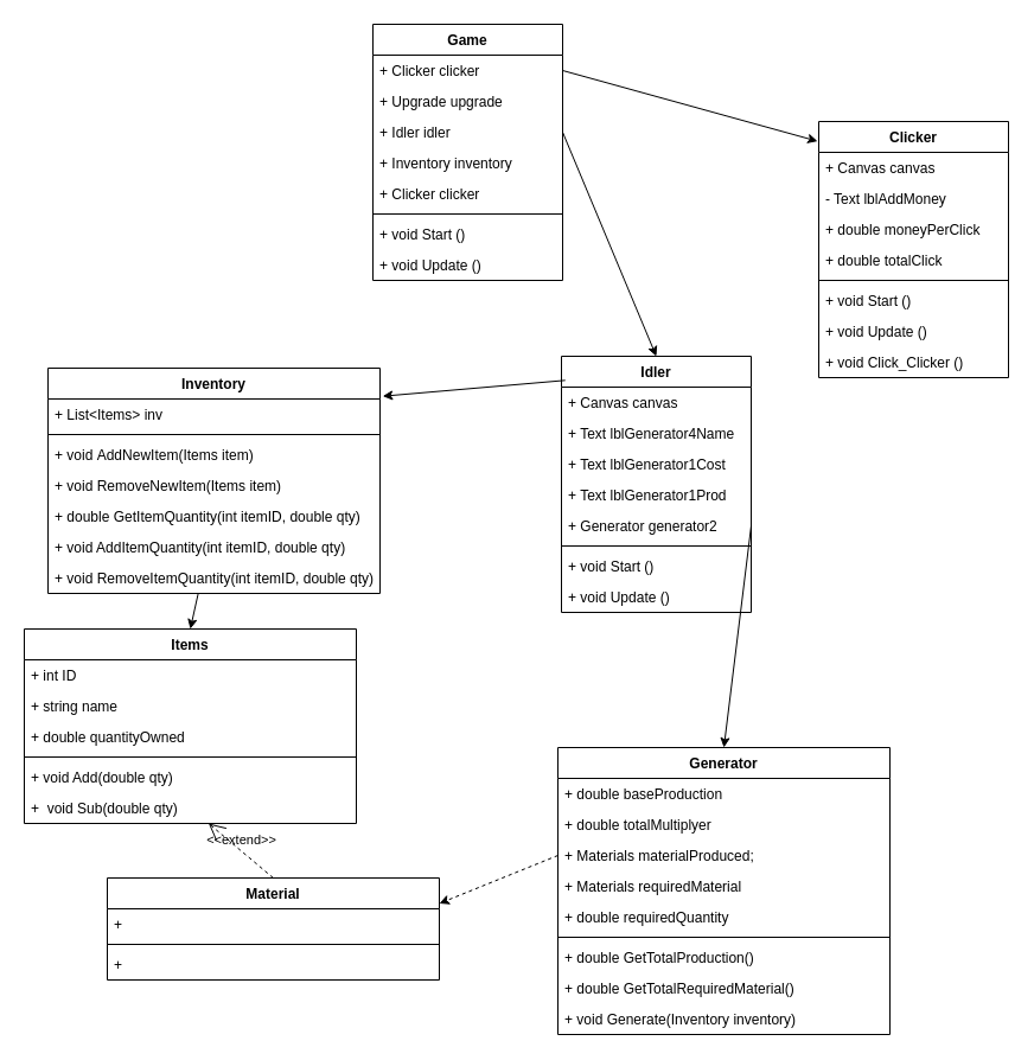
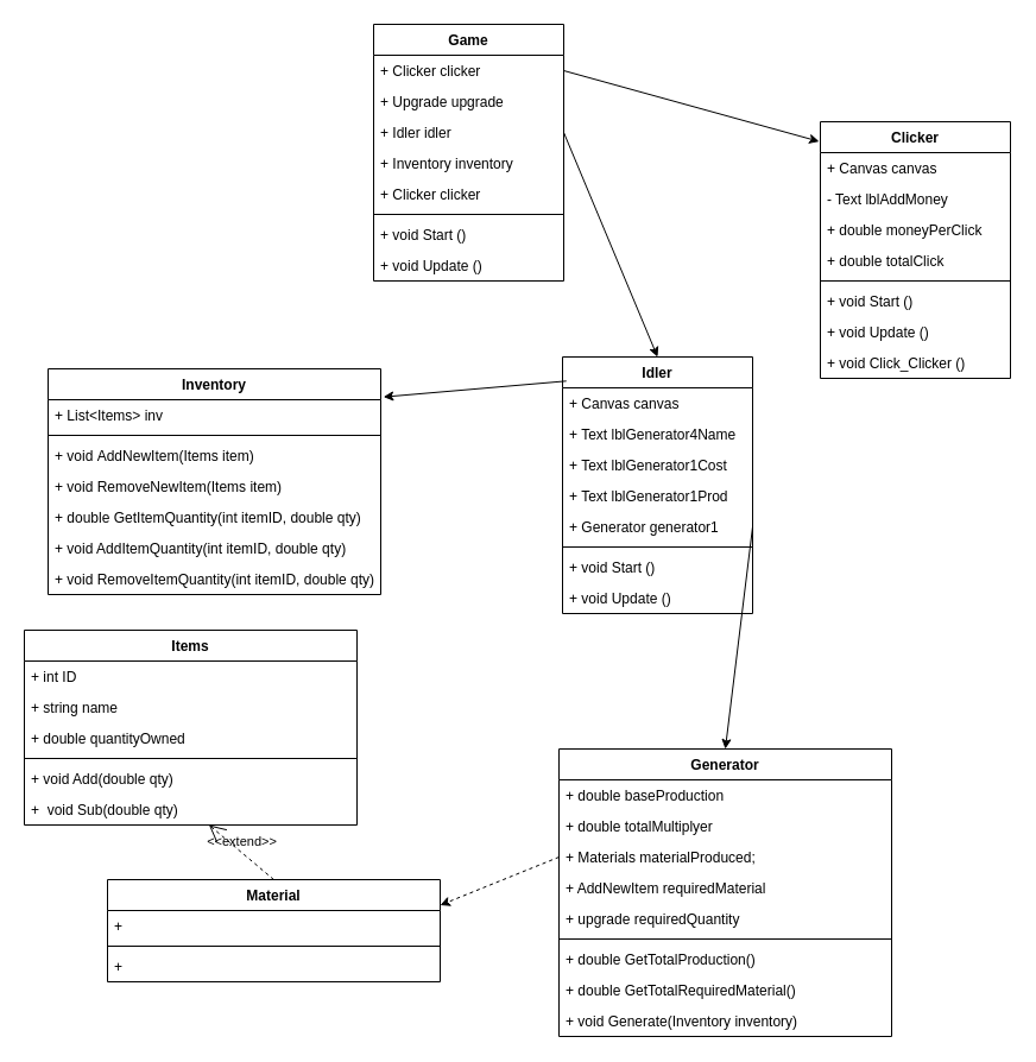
  <mxCell id="0" />
  <mxCell id="1" parent="0" />
  <mxCell id="2" value="Game" style="swimlane;fontStyle=1;align=center;verticalAlign=top;childLayout=stackLayout;horizontal=1;startSize=26;horizontalStack=0;resizeParent=1;resizeParentMax=0;resizeLast=0;collapsible=1;marginBottom=0;" vertex="1" parent="1"><mxGeometry x="314" y="20" width="160" height="216" as="geometry" /></mxCell>
  <mxCell id="3" value="+ Clicker clicker" style="text;strokeColor=none;fillColor=none;align=left;verticalAlign=top;spacingLeft=4;spacingRight=4;overflow=hidden;rotatable=0;points=[[0,0.5],[1,0.5]];portConstraint=eastwest;" vertex="1" parent="2"><mxGeometry y="26" width="160" height="26" as="geometry" /></mxCell>
  <mxCell id="4" value="+ Upgrade upgrade" style="text;strokeColor=none;fillColor=none;align=left;verticalAlign=top;spacingLeft=4;spacingRight=4;overflow=hidden;rotatable=0;points=[[0,0.5],[1,0.5]];portConstraint=eastwest;" vertex="1" parent="2"><mxGeometry y="52" width="160" height="26" as="geometry" /></mxCell>
  <mxCell id="5" value="+ Idler idler" style="text;strokeColor=none;fillColor=none;align=left;verticalAlign=top;spacingLeft=4;spacingRight=4;overflow=hidden;rotatable=0;points=[[0,0.5],[1,0.5]];portConstraint=eastwest;" vertex="1" parent="2"><mxGeometry y="78" width="160" height="26" as="geometry" /></mxCell>
  <mxCell id="6" value="+ Inventory inventory" style="text;strokeColor=none;fillColor=none;align=left;verticalAlign=top;spacingLeft=4;spacingRight=4;overflow=hidden;rotatable=0;points=[[0,0.5],[1,0.5]];portConstraint=eastwest;" vertex="1" parent="2"><mxGeometry y="104" width="160" height="26" as="geometry" /></mxCell>
  <mxCell id="7" value="+ Clicker clicker" style="text;strokeColor=none;fillColor=none;align=left;verticalAlign=top;spacingLeft=4;spacingRight=4;overflow=hidden;rotatable=0;points=[[0,0.5],[1,0.5]];portConstraint=eastwest;" vertex="1" parent="2"><mxGeometry y="130" width="160" height="26" as="geometry" /></mxCell>
  <mxCell id="8" value="" style="line;strokeWidth=1;fillColor=none;align=left;verticalAlign=middle;spacingTop=-1;spacingLeft=3;spacingRight=3;rotatable=0;labelPosition=right;points=[];portConstraint=eastwest;" vertex="1" parent="2"><mxGeometry y="156" width="160" height="8" as="geometry" /></mxCell>
  <mxCell id="9" value="+ void Start ()" style="text;strokeColor=none;fillColor=none;align=left;verticalAlign=top;spacingLeft=4;spacingRight=4;overflow=hidden;rotatable=0;points=[[0,0.5],[1,0.5]];portConstraint=eastwest;" vertex="1" parent="2"><mxGeometry y="164" width="160" height="26" as="geometry" /></mxCell>
  <mxCell id="10" value="+ void Update ()" style="text;strokeColor=none;fillColor=none;align=left;verticalAlign=top;spacingLeft=4;spacingRight=4;overflow=hidden;rotatable=0;points=[[0,0.5],[1,0.5]];portConstraint=eastwest;" vertex="1" parent="2"><mxGeometry y="190" width="160" height="26" as="geometry" /></mxCell>
  <mxCell id="11" value="Clicker" style="swimlane;fontStyle=1;align=center;verticalAlign=top;childLayout=stackLayout;horizontal=1;startSize=26;horizontalStack=0;resizeParent=1;resizeParentMax=0;resizeLast=0;collapsible=1;marginBottom=0;" vertex="1" parent="1"><mxGeometry x="690" y="102" width="160" height="216" as="geometry" /></mxCell>
  <mxCell id="12" value="+ Canvas canvas" style="text;strokeColor=none;fillColor=none;align=left;verticalAlign=top;spacingLeft=4;spacingRight=4;overflow=hidden;rotatable=0;points=[[0,0.5],[1,0.5]];portConstraint=eastwest;" vertex="1" parent="11"><mxGeometry y="26" width="160" height="26" as="geometry" /></mxCell>
  <mxCell id="13" value="- Text lblAddMoney" style="text;strokeColor=none;fillColor=none;align=left;verticalAlign=top;spacingLeft=4;spacingRight=4;overflow=hidden;rotatable=0;points=[[0,0.5],[1,0.5]];portConstraint=eastwest;" vertex="1" parent="11"><mxGeometry y="52" width="160" height="26" as="geometry" /></mxCell>
  <mxCell id="14" value="+ double moneyPerClick" style="text;strokeColor=none;fillColor=none;align=left;verticalAlign=top;spacingLeft=4;spacingRight=4;overflow=hidden;rotatable=0;points=[[0,0.5],[1,0.5]];portConstraint=eastwest;" vertex="1" parent="11"><mxGeometry y="78" width="160" height="26" as="geometry" /></mxCell>
  <mxCell id="15" value="+ double totalClick" style="text;strokeColor=none;fillColor=none;align=left;verticalAlign=top;spacingLeft=4;spacingRight=4;overflow=hidden;rotatable=0;points=[[0,0.5],[1,0.5]];portConstraint=eastwest;" vertex="1" parent="11"><mxGeometry y="104" width="160" height="26" as="geometry" /></mxCell>
  <mxCell id="16" value="" style="line;strokeWidth=1;fillColor=none;align=left;verticalAlign=middle;spacingTop=-1;spacingLeft=3;spacingRight=3;rotatable=0;labelPosition=right;points=[];portConstraint=eastwest;" vertex="1" parent="11"><mxGeometry y="130" width="160" height="8" as="geometry" /></mxCell>
  <mxCell id="17" value="+ void Start ()" style="text;strokeColor=none;fillColor=none;align=left;verticalAlign=top;spacingLeft=4;spacingRight=4;overflow=hidden;rotatable=0;points=[[0,0.5],[1,0.5]];portConstraint=eastwest;" vertex="1" parent="11"><mxGeometry y="138" width="160" height="26" as="geometry" /></mxCell>
  <mxCell id="18" value="+ void Update ()" style="text;strokeColor=none;fillColor=none;align=left;verticalAlign=top;spacingLeft=4;spacingRight=4;overflow=hidden;rotatable=0;points=[[0,0.5],[1,0.5]];portConstraint=eastwest;" vertex="1" parent="11"><mxGeometry y="164" width="160" height="26" as="geometry" /></mxCell>
  <mxCell id="19" value="+ void Click_Clicker ()" style="text;strokeColor=none;fillColor=none;align=left;verticalAlign=top;spacingLeft=4;spacingRight=4;overflow=hidden;rotatable=0;points=[[0,0.5],[1,0.5]];portConstraint=eastwest;" vertex="1" parent="11"><mxGeometry y="190" width="160" height="26" as="geometry" /></mxCell>
  <mxCell id="20" value="" style="endArrow=classic;html=1;exitX=1;exitY=0.5;exitDx=0;exitDy=0;entryX=-0.006;entryY=0.077;entryDx=0;entryDy=0;entryPerimeter=0;" edge="1" parent="1" source="3" target="11"><mxGeometry width="50" height="50" relative="1" as="geometry"><mxPoint x="420" y="70" as="sourcePoint" /><mxPoint x="470" y="20" as="targetPoint" /></mxGeometry></mxCell>
  <mxCell id="21" value="Inventory" style="swimlane;fontStyle=1;align=center;verticalAlign=top;childLayout=stackLayout;horizontal=1;startSize=26;horizontalStack=0;resizeParent=1;resizeParentMax=0;resizeLast=0;collapsible=1;marginBottom=0;" vertex="1" parent="1"><mxGeometry x="40" y="310" width="280" height="190" as="geometry" /></mxCell>
  <mxCell id="22" value="+ List&lt;Items&gt; inv" style="text;strokeColor=none;fillColor=none;align=left;verticalAlign=top;spacingLeft=4;spacingRight=4;overflow=hidden;rotatable=0;points=[[0,0.5],[1,0.5]];portConstraint=eastwest;" vertex="1" parent="21"><mxGeometry y="26" width="280" height="26" as="geometry" /></mxCell>
  <mxCell id="23" value="" style="line;strokeWidth=1;fillColor=none;align=left;verticalAlign=middle;spacingTop=-1;spacingLeft=3;spacingRight=3;rotatable=0;labelPosition=right;points=[];portConstraint=eastwest;" vertex="1" parent="21"><mxGeometry y="52" width="280" height="8" as="geometry" /></mxCell>
  <mxCell id="24" value="+ void AddNewItem(Items item)" style="text;strokeColor=none;fillColor=none;align=left;verticalAlign=top;spacingLeft=4;spacingRight=4;overflow=hidden;rotatable=0;points=[[0,0.5],[1,0.5]];portConstraint=eastwest;" vertex="1" parent="21"><mxGeometry y="60" width="280" height="26" as="geometry" /></mxCell>
  <mxCell id="25" value="+ void RemoveNewItem(Items item)" style="text;strokeColor=none;fillColor=none;align=left;verticalAlign=top;spacingLeft=4;spacingRight=4;overflow=hidden;rotatable=0;points=[[0,0.5],[1,0.5]];portConstraint=eastwest;" vertex="1" parent="21"><mxGeometry y="86" width="280" height="26" as="geometry" /></mxCell>
  <mxCell id="26" value="+ double GetItemQuantity(int itemID, double qty)" style="text;strokeColor=none;fillColor=none;align=left;verticalAlign=top;spacingLeft=4;spacingRight=4;overflow=hidden;rotatable=0;points=[[0,0.5],[1,0.5]];portConstraint=eastwest;" vertex="1" parent="21"><mxGeometry y="112" width="280" height="26" as="geometry" /></mxCell>
  <mxCell id="27" value="+ void AddItemQuantity(int itemID, double qty)" style="text;strokeColor=none;fillColor=none;align=left;verticalAlign=top;spacingLeft=4;spacingRight=4;overflow=hidden;rotatable=0;points=[[0,0.5],[1,0.5]];portConstraint=eastwest;" vertex="1" parent="21"><mxGeometry y="138" width="280" height="26" as="geometry" /></mxCell>
  <mxCell id="28" value="+ void RemoveItemQuantity(int itemID, double qty)" style="text;strokeColor=none;fillColor=none;align=left;verticalAlign=top;spacingLeft=4;spacingRight=4;overflow=hidden;rotatable=0;points=[[0,0.5],[1,0.5]];portConstraint=eastwest;" vertex="1" parent="21"><mxGeometry y="164" width="280" height="26" as="geometry" /></mxCell>
  <mxCell id="29" value="Items" style="swimlane;fontStyle=1;align=center;verticalAlign=top;childLayout=stackLayout;horizontal=1;startSize=26;horizontalStack=0;resizeParent=1;resizeParentMax=0;resizeLast=0;collapsible=1;marginBottom=0;" vertex="1" parent="1"><mxGeometry x="20" y="530" width="280" height="164" as="geometry" /></mxCell>
  <mxCell id="30" value="+ int ID" style="text;strokeColor=none;fillColor=none;align=left;verticalAlign=top;spacingLeft=4;spacingRight=4;overflow=hidden;rotatable=0;points=[[0,0.5],[1,0.5]];portConstraint=eastwest;" vertex="1" parent="29"><mxGeometry y="26" width="280" height="26" as="geometry" /></mxCell>
  <mxCell id="31" value="+ string name" style="text;strokeColor=none;fillColor=none;align=left;verticalAlign=top;spacingLeft=4;spacingRight=4;overflow=hidden;rotatable=0;points=[[0,0.5],[1,0.5]];portConstraint=eastwest;" vertex="1" parent="29"><mxGeometry y="52" width="280" height="26" as="geometry" /></mxCell>
  <mxCell id="32" value="+ double quantityOwned" style="text;strokeColor=none;fillColor=none;align=left;verticalAlign=top;spacingLeft=4;spacingRight=4;overflow=hidden;rotatable=0;points=[[0,0.5],[1,0.5]];portConstraint=eastwest;" vertex="1" parent="29"><mxGeometry y="78" width="280" height="26" as="geometry" /></mxCell>
  <mxCell id="33" value="" style="line;strokeWidth=1;fillColor=none;align=left;verticalAlign=middle;spacingTop=-1;spacingLeft=3;spacingRight=3;rotatable=0;labelPosition=right;points=[];portConstraint=eastwest;" vertex="1" parent="29"><mxGeometry y="104" width="280" height="8" as="geometry" /></mxCell>
  <mxCell id="34" value="+ void Add(double qty)" style="text;strokeColor=none;fillColor=none;align=left;verticalAlign=top;spacingLeft=4;spacingRight=4;overflow=hidden;rotatable=0;points=[[0,0.5],[1,0.5]];portConstraint=eastwest;" vertex="1" parent="29"><mxGeometry y="112" width="280" height="26" as="geometry" /></mxCell>
  <mxCell id="35" value="+  void Sub(double qty)" style="text;strokeColor=none;fillColor=none;align=left;verticalAlign=top;spacingLeft=4;spacingRight=4;overflow=hidden;rotatable=0;points=[[0,0.5],[1,0.5]];portConstraint=eastwest;" vertex="1" parent="29"><mxGeometry y="138" width="280" height="26" as="geometry" /></mxCell>
  <mxCell id="36" value="Generator" style="swimlane;fontStyle=1;align=center;verticalAlign=top;childLayout=stackLayout;horizontal=1;startSize=26;horizontalStack=0;resizeParent=1;resizeParentMax=0;resizeLast=0;collapsible=1;marginBottom=0;" vertex="1" parent="1"><mxGeometry x="470" y="630" width="280" height="242" as="geometry" /></mxCell>
  <mxCell id="37" value="+ double baseProduction" style="text;strokeColor=none;fillColor=none;align=left;verticalAlign=top;spacingLeft=4;spacingRight=4;overflow=hidden;rotatable=0;points=[[0,0.5],[1,0.5]];portConstraint=eastwest;" vertex="1" parent="36"><mxGeometry y="26" width="280" height="26" as="geometry" /></mxCell>
  <mxCell id="38" value="+ double totalMultiplyer" style="text;strokeColor=none;fillColor=none;align=left;verticalAlign=top;spacingLeft=4;spacingRight=4;overflow=hidden;rotatable=0;points=[[0,0.5],[1,0.5]];portConstraint=eastwest;" vertex="1" parent="36"><mxGeometry y="52" width="280" height="26" as="geometry" /></mxCell>
  <mxCell id="39" value="+ Materials materialProduced;" style="text;strokeColor=none;fillColor=none;align=left;verticalAlign=top;spacingLeft=4;spacingRight=4;overflow=hidden;rotatable=0;points=[[0,0.5],[1,0.5]];portConstraint=eastwest;" vertex="1" parent="36"><mxGeometry y="78" width="280" height="26" as="geometry" /></mxCell>
- <mxCell id="40" value="+ Materials requiredMaterial" style="text;strokeColor=none;fillColor=none;align=left;verticalAlign=top;spacingLeft=4;spacingRight=4;overflow=hidden;rotatable=0;points=[[0,0.5],[1,0.5]];portConstraint=eastwest;" vertex="1" parent="36"><mxGeometry y="104" width="280" height="26" as="geometry" /></mxCell>
- <mxCell id="41" value="+ double requiredQuantity" style="text;strokeColor=none;fillColor=none;align=left;verticalAlign=top;spacingLeft=4;spacingRight=4;overflow=hidden;rotatable=0;points=[[0,0.5],[1,0.5]];portConstraint=eastwest;" vertex="1" parent="36"><mxGeometry y="130" width="280" height="26" as="geometry" /></mxCell>
+ <mxCell id="40" value="+ AddNewItem requiredMaterial" style="text;strokeColor=none;fillColor=none;align=left;verticalAlign=top;spacingLeft=4;spacingRight=4;overflow=hidden;rotatable=0;points=[[0,0.5],[1,0.5]];portConstraint=eastwest;" vertex="1" parent="36"><mxGeometry y="104" width="280" height="26" as="geometry" /></mxCell>
+ <mxCell id="41" value="+ upgrade requiredQuantity" style="text;strokeColor=none;fillColor=none;align=left;verticalAlign=top;spacingLeft=4;spacingRight=4;overflow=hidden;rotatable=0;points=[[0,0.5],[1,0.5]];portConstraint=eastwest;" vertex="1" parent="36"><mxGeometry y="130" width="280" height="26" as="geometry" /></mxCell>
  <mxCell id="42" value="" style="line;strokeWidth=1;fillColor=none;align=left;verticalAlign=middle;spacingTop=-1;spacingLeft=3;spacingRight=3;rotatable=0;labelPosition=right;points=[];portConstraint=eastwest;" vertex="1" parent="36"><mxGeometry y="156" width="280" height="8" as="geometry" /></mxCell>
  <mxCell id="43" value="+ double GetTotalProduction()" style="text;strokeColor=none;fillColor=none;align=left;verticalAlign=top;spacingLeft=4;spacingRight=4;overflow=hidden;rotatable=0;points=[[0,0.5],[1,0.5]];portConstraint=eastwest;" vertex="1" parent="36"><mxGeometry y="164" width="280" height="26" as="geometry" /></mxCell>
  <mxCell id="44" value="+ double GetTotalRequiredMaterial()" style="text;strokeColor=none;fillColor=none;align=left;verticalAlign=top;spacingLeft=4;spacingRight=4;overflow=hidden;rotatable=0;points=[[0,0.5],[1,0.5]];portConstraint=eastwest;" vertex="1" parent="36"><mxGeometry y="190" width="280" height="26" as="geometry" /></mxCell>
  <mxCell id="45" value="+ void Generate(Inventory inventory)" style="text;strokeColor=none;fillColor=none;align=left;verticalAlign=top;spacingLeft=4;spacingRight=4;overflow=hidden;rotatable=0;points=[[0,0.5],[1,0.5]];portConstraint=eastwest;" vertex="1" parent="36"><mxGeometry y="216" width="280" height="26" as="geometry" /></mxCell>
  <mxCell id="46" value="Material" style="swimlane;fontStyle=1;align=center;verticalAlign=top;childLayout=stackLayout;horizontal=1;startSize=26;horizontalStack=0;resizeParent=1;resizeParentMax=0;resizeLast=0;collapsible=1;marginBottom=0;" vertex="1" parent="1"><mxGeometry x="90" y="740" width="280" height="86" as="geometry" /></mxCell>
  <mxCell id="47" value="+" style="text;strokeColor=none;fillColor=none;align=left;verticalAlign=top;spacingLeft=4;spacingRight=4;overflow=hidden;rotatable=0;points=[[0,0.5],[1,0.5]];portConstraint=eastwest;" vertex="1" parent="46"><mxGeometry y="26" width="280" height="26" as="geometry" /></mxCell>
  <mxCell id="48" value="" style="line;strokeWidth=1;fillColor=none;align=left;verticalAlign=middle;spacingTop=-1;spacingLeft=3;spacingRight=3;rotatable=0;labelPosition=right;points=[];portConstraint=eastwest;" vertex="1" parent="46"><mxGeometry y="52" width="280" height="8" as="geometry" /></mxCell>
  <mxCell id="49" value="+" style="text;strokeColor=none;fillColor=none;align=left;verticalAlign=top;spacingLeft=4;spacingRight=4;overflow=hidden;rotatable=0;points=[[0,0.5],[1,0.5]];portConstraint=eastwest;" vertex="1" parent="46"><mxGeometry y="60" width="280" height="26" as="geometry" /></mxCell>
  <mxCell id="50" value="&amp;lt;&amp;lt;extend&amp;gt;&amp;gt;" style="edgeStyle=none;html=1;startArrow=open;endArrow=none;startSize=12;verticalAlign=bottom;dashed=1;labelBackgroundColor=none;entryX=0.5;entryY=0;entryDx=0;entryDy=0;" edge="1" parent="1" source="35" target="46"><mxGeometry width="160" relative="1" as="geometry"><mxPoint x="18" y="660" as="sourcePoint" /><mxPoint x="220" y="840" as="targetPoint" /></mxGeometry></mxCell>
  <mxCell id="51" value="" style="endArrow=classic;html=1;entryX=1;entryY=0.25;entryDx=0;entryDy=0;exitX=0;exitY=0.5;exitDx=0;exitDy=0;dashed=1;" edge="1" parent="1" source="39" target="46"><mxGeometry width="50" height="50" relative="1" as="geometry"><mxPoint x="350" y="691" as="sourcePoint" /><mxPoint x="440" y="860" as="targetPoint" /></mxGeometry></mxCell>
- <mxCell id="52" value="" style="endArrow=classic;html=1;exitX=0.452;exitY=1.021;exitDx=0;exitDy=0;entryX=0.5;entryY=0;entryDx=0;entryDy=0;exitPerimeter=0;" edge="1" parent="1" source="28" target="29"><mxGeometry width="50" height="50" relative="1" as="geometry"><mxPoint x="420" y="207" as="sourcePoint" /><mxPoint x="180" y="280" as="targetPoint" /></mxGeometry></mxCell>
  <mxCell id="53" value="Idler" style="swimlane;fontStyle=1;align=center;verticalAlign=top;childLayout=stackLayout;horizontal=1;startSize=26;horizontalStack=0;resizeParent=1;resizeParentMax=0;resizeLast=0;collapsible=1;marginBottom=0;" vertex="1" parent="1"><mxGeometry x="473" y="300" width="160" height="216" as="geometry" /></mxCell>
  <mxCell id="54" value="+ Canvas canvas" style="text;strokeColor=none;fillColor=none;align=left;verticalAlign=top;spacingLeft=4;spacingRight=4;overflow=hidden;rotatable=0;points=[[0,0.5],[1,0.5]];portConstraint=eastwest;" vertex="1" parent="53"><mxGeometry y="26" width="160" height="26" as="geometry" /></mxCell>
  <mxCell id="55" value="+ Text lblGenerator4Name" style="text;strokeColor=none;fillColor=none;align=left;verticalAlign=top;spacingLeft=4;spacingRight=4;overflow=hidden;rotatable=0;points=[[0,0.5],[1,0.5]];portConstraint=eastwest;" vertex="1" parent="53"><mxGeometry y="52" width="160" height="26" as="geometry" /></mxCell>
  <mxCell id="56" value="+ Text lblGenerator1Cost" style="text;strokeColor=none;fillColor=none;align=left;verticalAlign=top;spacingLeft=4;spacingRight=4;overflow=hidden;rotatable=0;points=[[0,0.5],[1,0.5]];portConstraint=eastwest;" vertex="1" parent="53"><mxGeometry y="78" width="160" height="26" as="geometry" /></mxCell>
  <mxCell id="57" value="+ Text lblGenerator1Prod" style="text;strokeColor=none;fillColor=none;align=left;verticalAlign=top;spacingLeft=4;spacingRight=4;overflow=hidden;rotatable=0;points=[[0,0.5],[1,0.5]];portConstraint=eastwest;" vertex="1" parent="53"><mxGeometry y="104" width="160" height="26" as="geometry" /></mxCell>
- <mxCell id="58" value="+ Generator generator2" style="text;strokeColor=none;fillColor=none;align=left;verticalAlign=top;spacingLeft=4;spacingRight=4;overflow=hidden;rotatable=0;points=[[0,0.5],[1,0.5]];portConstraint=eastwest;" vertex="1" parent="53"><mxGeometry y="130" width="160" height="26" as="geometry" /></mxCell>
+ <mxCell id="58" value="+ Generator generator1" style="text;strokeColor=none;fillColor=none;align=left;verticalAlign=top;spacingLeft=4;spacingRight=4;overflow=hidden;rotatable=0;points=[[0,0.5],[1,0.5]];portConstraint=eastwest;" vertex="1" parent="53"><mxGeometry y="130" width="160" height="26" as="geometry" /></mxCell>
  <mxCell id="59" value="" style="line;strokeWidth=1;fillColor=none;align=left;verticalAlign=middle;spacingTop=-1;spacingLeft=3;spacingRight=3;rotatable=0;labelPosition=right;points=[];portConstraint=eastwest;" vertex="1" parent="53"><mxGeometry y="156" width="160" height="8" as="geometry" /></mxCell>
  <mxCell id="60" value="+ void Start ()" style="text;strokeColor=none;fillColor=none;align=left;verticalAlign=top;spacingLeft=4;spacingRight=4;overflow=hidden;rotatable=0;points=[[0,0.5],[1,0.5]];portConstraint=eastwest;" vertex="1" parent="53"><mxGeometry y="164" width="160" height="26" as="geometry" /></mxCell>
  <mxCell id="61" value="+ void Update ()" style="text;strokeColor=none;fillColor=none;align=left;verticalAlign=top;spacingLeft=4;spacingRight=4;overflow=hidden;rotatable=0;points=[[0,0.5],[1,0.5]];portConstraint=eastwest;" vertex="1" parent="53"><mxGeometry y="190" width="160" height="26" as="geometry" /></mxCell>
  <mxCell id="62" value="" style="endArrow=classic;html=1;exitX=1;exitY=0.5;exitDx=0;exitDy=0;entryX=0.5;entryY=0;entryDx=0;entryDy=0;" edge="1" parent="1" source="5" target="53"><mxGeometry width="50" height="50" relative="1" as="geometry"><mxPoint x="720" y="430" as="sourcePoint" /><mxPoint x="770" y="380" as="targetPoint" /></mxGeometry></mxCell>
  <mxCell id="63" value="" style="endArrow=classic;html=1;entryX=0.5;entryY=0;entryDx=0;entryDy=0;exitX=1;exitY=0.5;exitDx=0;exitDy=0;" edge="1" parent="1" source="58" target="36"><mxGeometry width="50" height="50" relative="1" as="geometry"><mxPoint x="548.68" y="545.276" as="sourcePoint" /><mxPoint x="690" y="470" as="targetPoint" /></mxGeometry></mxCell>
  <mxCell id="64" value="" style="endArrow=classic;html=1;exitX=0.02;exitY=0.094;exitDx=0;exitDy=0;exitPerimeter=0;entryX=1.008;entryY=-0.09;entryDx=0;entryDy=0;entryPerimeter=0;" edge="1" parent="1" source="53" target="22"><mxGeometry width="50" height="50" relative="1" as="geometry"><mxPoint x="340" y="410" as="sourcePoint" /><mxPoint x="390" y="360" as="targetPoint" /></mxGeometry></mxCell>
